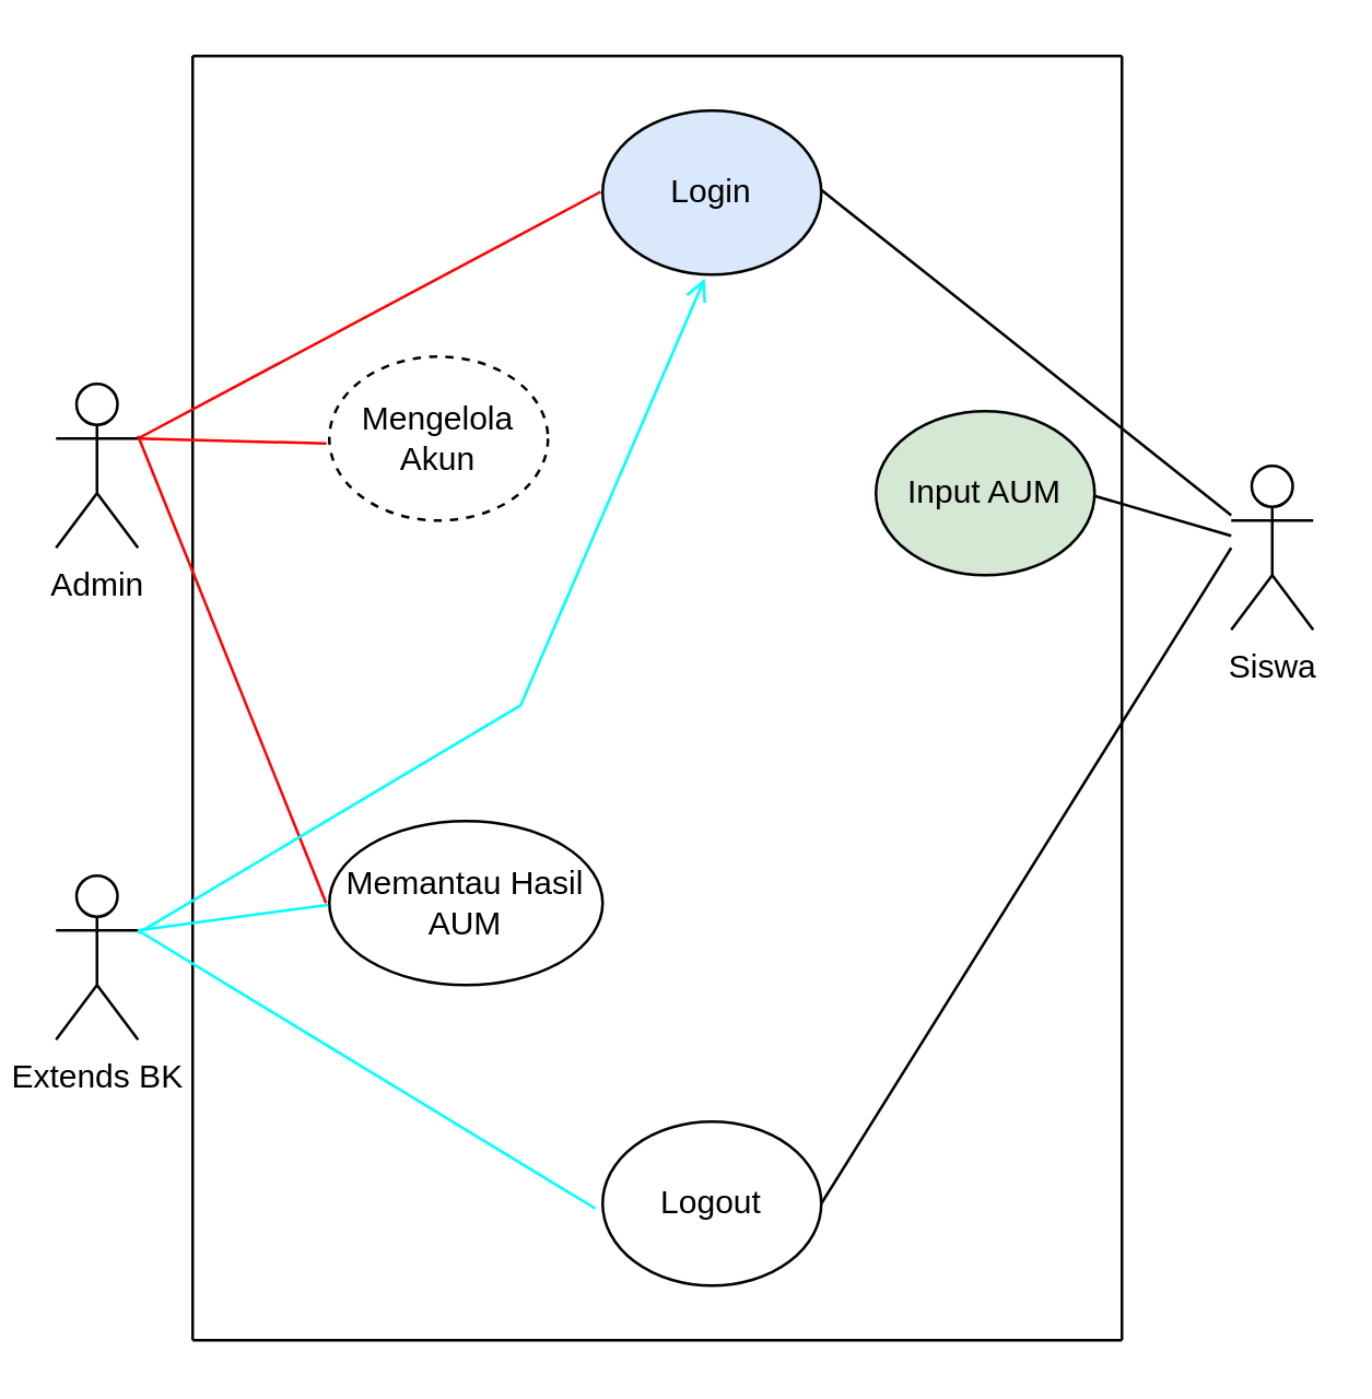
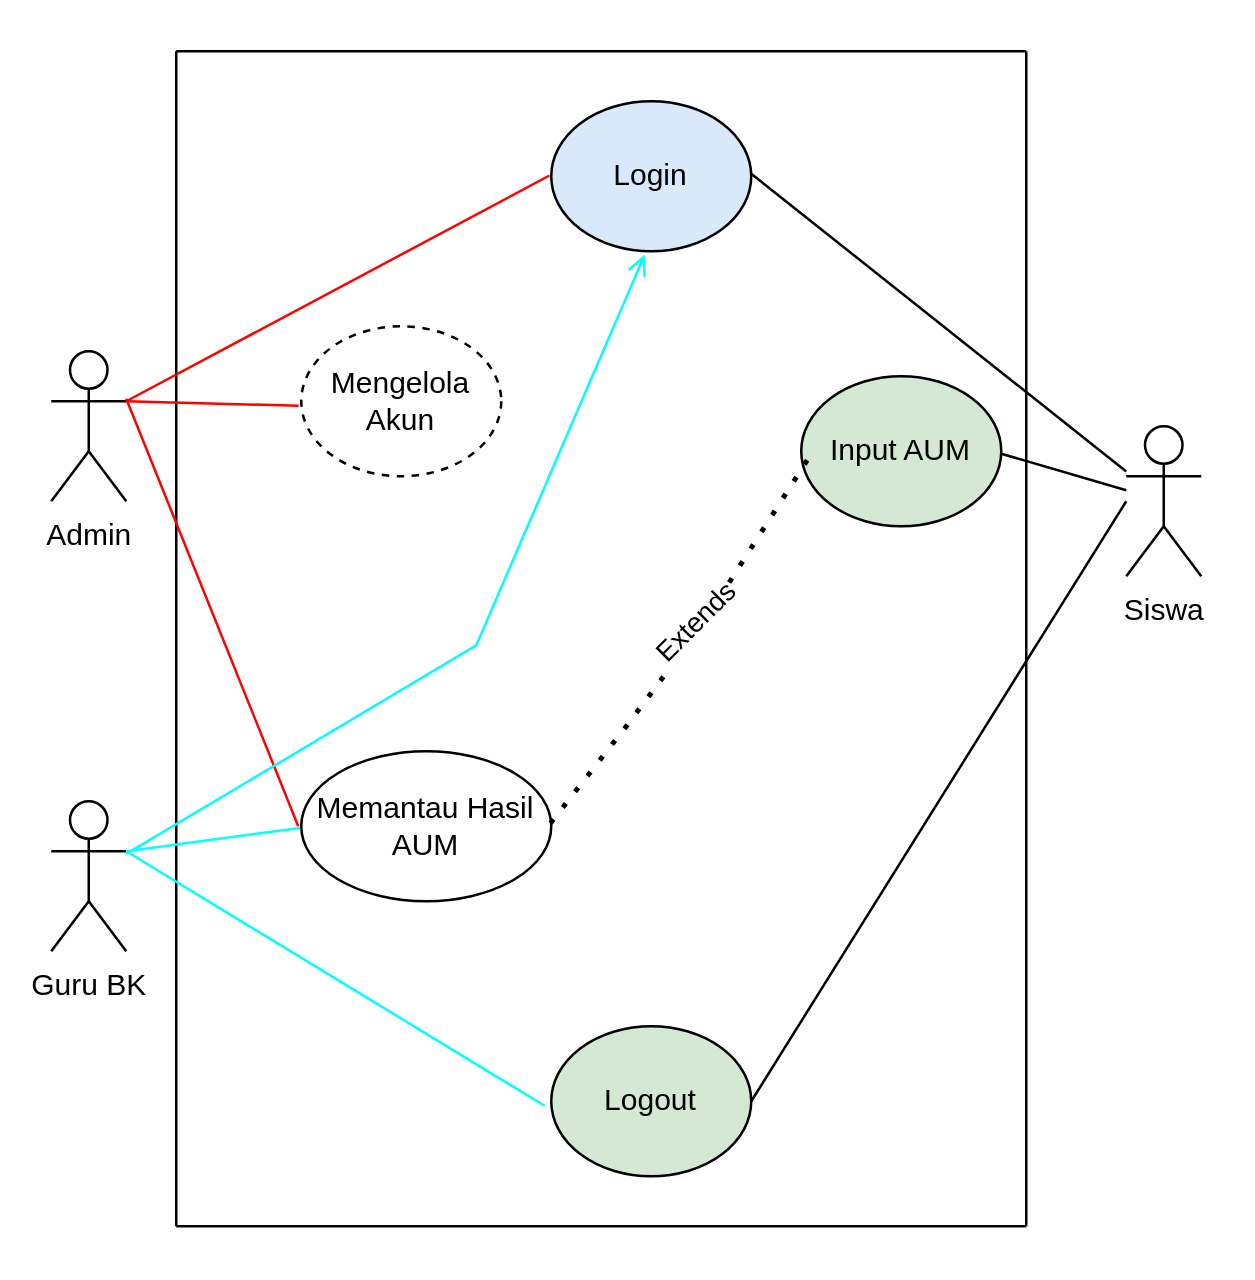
  <mxCell id="0" />
  <mxCell id="1" parent="0" />
  <mxCell id="2" value="Admin" style="shape=umlActor;verticalLabelPosition=bottom;verticalAlign=top;html=1;outlineConnect=0;" parent="1" vertex="1"><mxGeometry x="20" y="140" width="30" height="60" as="geometry" /></mxCell>
- <mxCell id="3" value="Extends BK" style="shape=umlActor;verticalLabelPosition=bottom;verticalAlign=top;html=1;outlineConnect=0;" parent="1" vertex="1"><mxGeometry x="20" y="320" width="30" height="60" as="geometry" /></mxCell>
+ <mxCell id="3" value="Guru BK" style="shape=umlActor;verticalLabelPosition=bottom;verticalAlign=top;html=1;outlineConnect=0;" parent="1" vertex="1"><mxGeometry x="20" y="320" width="30" height="60" as="geometry" /></mxCell>
  <mxCell id="4" value="Siswa" style="shape=umlActor;verticalLabelPosition=bottom;verticalAlign=top;html=1;outlineConnect=0;" parent="1" vertex="1"><mxGeometry x="450" y="170" width="30" height="60" as="geometry" /></mxCell>
  <mxCell id="5" value="Mengelola Akun" style="ellipse;whiteSpace=wrap;html=1;dashed=1;" parent="1" vertex="1"><mxGeometry x="120" y="130" width="80" height="60" as="geometry" /></mxCell>
  <mxCell id="6" value="Memantau Hasil AUM" style="ellipse;whiteSpace=wrap;html=1;" parent="1" vertex="1"><mxGeometry x="120" y="300" width="100" height="60" as="geometry" /></mxCell>
  <mxCell id="7" value="Input AUM" style="ellipse;whiteSpace=wrap;html=1;fillColor=#d5e8d4;" parent="1" vertex="1"><mxGeometry x="320" y="150" width="80" height="60" as="geometry" /></mxCell>
  <mxCell id="8" value="Login" style="ellipse;whiteSpace=wrap;html=1;fillColor=#dae8fc;" parent="1" vertex="1"><mxGeometry x="220" y="40" width="80" height="60" as="geometry" /></mxCell>
- <mxCell id="9" value="Logout" style="ellipse;whiteSpace=wrap;html=1;" parent="1" vertex="1"><mxGeometry x="220" y="410" width="80" height="60" as="geometry" /></mxCell>
+ <mxCell id="9" value="Logout" style="ellipse;whiteSpace=wrap;html=1;fillColor=#d5e8d4;" parent="1" vertex="1"><mxGeometry x="220" y="410" width="80" height="60" as="geometry" /></mxCell>
+ <mxCell id="10" value="" style="endArrow=none;dashed=1;html=1;dashPattern=1 3;strokeWidth=2;rounded=0;entryX=0.046;entryY=0.526;entryDx=0;entryDy=0;entryPerimeter=0;exitX=0.997;exitY=0.48;exitDx=0;exitDy=0;exitPerimeter=0;" parent="1" source="6" target="7" edge="1"><mxGeometry width="50" height="50" relative="1" as="geometry"><mxPoint x="250" y="290" as="sourcePoint" /><mxPoint x="300" y="240" as="targetPoint" /><Array as="points"><mxPoint x="250" y="290" /><mxPoint x="280" y="250" /></Array></mxGeometry></mxCell>
+ <mxCell id="11" value="Extends" style="edgeLabel;html=1;align=center;verticalAlign=middle;resizable=0;points=[];rotation=-45;" parent="10" vertex="1" connectable="0"><mxGeometry x="0.09" y="3" relative="1" as="geometry"><mxPoint as="offset" /></mxGeometry></mxCell>
  <mxCell id="12" value="" style="endArrow=none;html=1;rounded=0;" parent="1" edge="1"><mxGeometry width="50" height="50" relative="1" as="geometry"><mxPoint x="70" y="490" as="sourcePoint" /><mxPoint x="70" y="20" as="targetPoint" /></mxGeometry></mxCell>
  <mxCell id="13" value="" style="endArrow=none;html=1;rounded=0;" parent="1" edge="1"><mxGeometry width="50" height="50" relative="1" as="geometry"><mxPoint x="410" y="490" as="sourcePoint" /><mxPoint x="410" y="20" as="targetPoint" /></mxGeometry></mxCell>
  <mxCell id="14" value="" style="endArrow=none;html=1;rounded=0;" parent="1" edge="1"><mxGeometry width="50" height="50" relative="1" as="geometry"><mxPoint x="410" y="490" as="sourcePoint" /><mxPoint x="70" y="490" as="targetPoint" /></mxGeometry></mxCell>
  <mxCell id="15" value="" style="endArrow=none;html=1;rounded=0;" parent="1" edge="1"><mxGeometry width="50" height="50" relative="1" as="geometry"><mxPoint x="410" y="20" as="sourcePoint" /><mxPoint x="70" y="20" as="targetPoint" /></mxGeometry></mxCell>
  <mxCell id="16" value="" style="endArrow=none;html=1;rounded=0;entryX=-0.009;entryY=0.495;entryDx=0;entryDy=0;entryPerimeter=0;strokeColor=#FF0000;" parent="1" target="8" edge="1"><mxGeometry width="50" height="50" relative="1" as="geometry"><mxPoint x="50" y="160" as="sourcePoint" /><mxPoint x="100" y="110" as="targetPoint" /></mxGeometry></mxCell>
  <mxCell id="17" value="" style="endArrow=none;html=1;rounded=0;entryX=-0.013;entryY=0.53;entryDx=0;entryDy=0;entryPerimeter=0;strokeColor=#FF0000;" parent="1" target="5" edge="1"><mxGeometry width="50" height="50" relative="1" as="geometry"><mxPoint x="50" y="160" as="sourcePoint" /><mxPoint x="229" y="80" as="targetPoint" /></mxGeometry></mxCell>
  <mxCell id="18" value="" style="endArrow=none;html=1;rounded=0;entryX=-0.012;entryY=0.5;entryDx=0;entryDy=0;entryPerimeter=0;strokeColor=#FF0000;" parent="1" target="6" edge="1"><mxGeometry width="50" height="50" relative="1" as="geometry"><mxPoint x="50" y="159" as="sourcePoint" /><mxPoint x="119" y="161" as="targetPoint" /></mxGeometry></mxCell>
  <mxCell id="19" value="" style="endArrow=open;html=1;rounded=0;entryX=0.467;entryY=1.024;entryDx=0;entryDy=0;entryPerimeter=0;strokeColor=#00FFFF;" parent="1" source="3" target="8" edge="1"><mxGeometry width="50" height="50" relative="1" as="geometry"><mxPoint x="50" y="320.896" as="sourcePoint" /><mxPoint x="258" y="79.11" as="targetPoint" /><Array as="points"><mxPoint x="190" y="257.67" /></Array></mxGeometry></mxCell>
  <mxCell id="20" value="" style="endArrow=none;html=1;rounded=0;entryX=-0.005;entryY=0.511;entryDx=0;entryDy=0;entryPerimeter=0;strokeColor=#00FFFF;" parent="1" target="6" edge="1"><mxGeometry width="50" height="50" relative="1" as="geometry"><mxPoint x="50" y="340" as="sourcePoint" /><mxPoint x="129" y="340" as="targetPoint" /></mxGeometry></mxCell>
  <mxCell id="21" value="" style="endArrow=none;html=1;rounded=0;entryX=-0.033;entryY=0.53;entryDx=0;entryDy=0;entryPerimeter=0;strokeColor=#00FFFF;" parent="1" target="9" edge="1"><mxGeometry width="50" height="50" relative="1" as="geometry"><mxPoint x="50" y="340" as="sourcePoint" /><mxPoint x="130" y="341" as="targetPoint" /></mxGeometry></mxCell>
  <mxCell id="22" value="" style="endArrow=none;html=1;rounded=0;" parent="1" source="4" edge="1"><mxGeometry width="50" height="50" relative="1" as="geometry"><mxPoint x="290" y="210" as="sourcePoint" /><mxPoint x="300" y="69" as="targetPoint" /></mxGeometry></mxCell>
  <mxCell id="23" value="" style="endArrow=none;html=1;rounded=0;" parent="1" source="4" edge="1"><mxGeometry width="50" height="50" relative="1" as="geometry"><mxPoint x="550" y="300" as="sourcePoint" /><mxPoint x="400" y="181" as="targetPoint" /></mxGeometry></mxCell>
  <mxCell id="24" value="" style="endArrow=none;html=1;rounded=0;" parent="1" edge="1"><mxGeometry width="50" height="50" relative="1" as="geometry"><mxPoint x="450" y="200" as="sourcePoint" /><mxPoint x="300" y="440" as="targetPoint" /></mxGeometry></mxCell>
